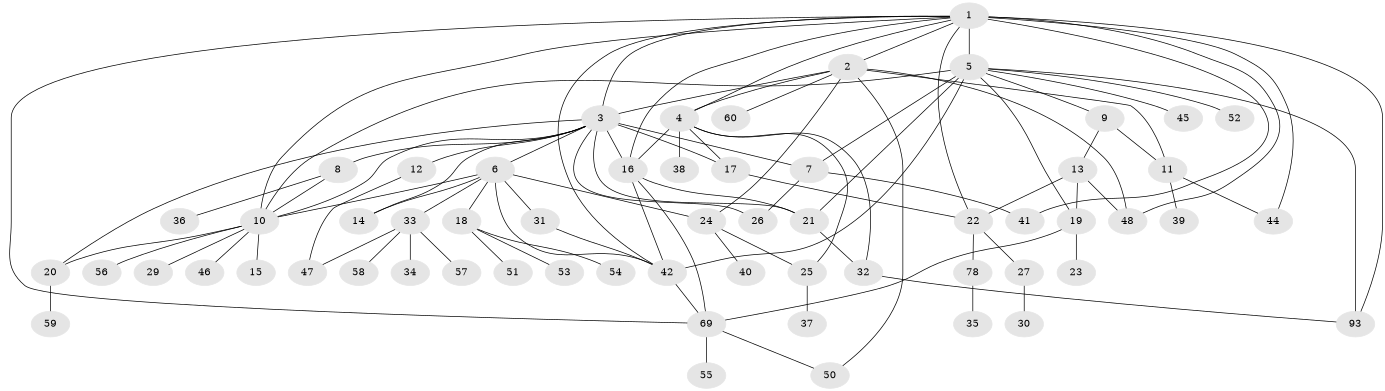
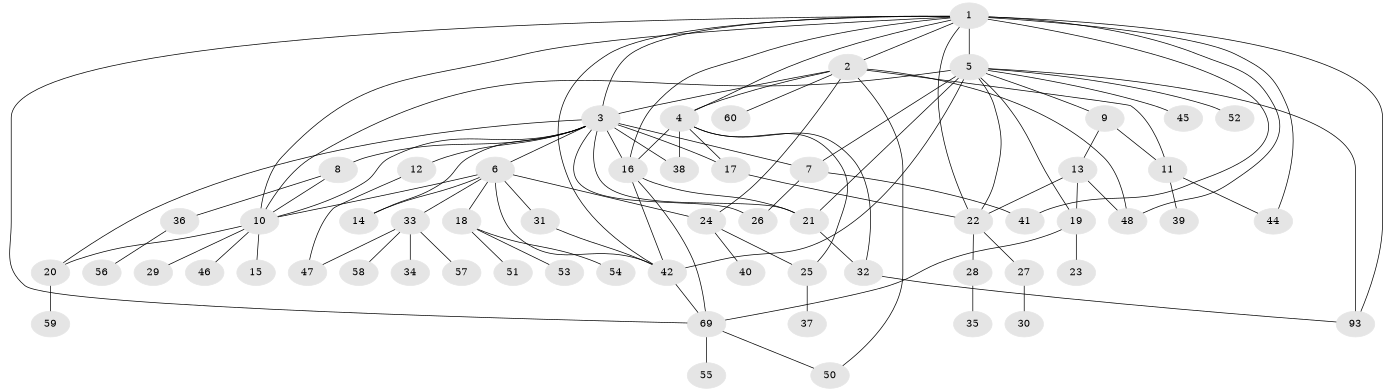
  graph {
    node [color=gray90 style=filled]
    edge [weight=1.0]
    1
    2
    3
    4
    5
    10
    16
    22
    41
    42
    n11 [label=93]
    44
    48
    n14 [label=69]
    11
    24
    50
    60
    6
    7
    8
    12
    14
    17
    20
    21
    26
    38
    25
    32
    9
    19
    45
    52
    15
    29
    46
    56
    27
-   28 [label=78]
+   28
    55
    39
    40
    18
    31
    33
    36
    47
    59
    37
    13
    23
    51
    53
    54
    34
    57
    58
    30
    35
    1 -- 2
    1 -- 3
    1 -- 4
    1 -- 5 [weight=18.0]
    1 -- 10
    1 -- 16
    1 -- 22
    1 -- 41
    1 -- 42 [weight=2.0]
    1 -- n11
    1 -- 44
    1 -- 48
    1 -- n14
    2 -- 3
    2 -- 4
    2 -- 48
    2 -- 11
    2 -- 24
    2 -- 50
    2 -- 60
    3 -- 10
    3 -- 16
    3 -- 6
    3 -- 7
    3 -- 8
    3 -- 12
    3 -- 14
    3 -- 17 [weight=2.0]
    3 -- 20
    3 -- 21
    3 -- 26
+   3 -- 38
    4 -- 16 [weight=4.0]
    4 -- 17 [weight=2.0]
    4 -- 38
    4 -- 25
    4 -- 32
    5 -- 10
+   5 -- 22
    5 -- 42
    5 -- n11
    5 -- 7
    5 -- 21
    5 -- 9
    5 -- 19
    5 -- 45
    5 -- 52
    10 -- 20
    10 -- 15
    10 -- 29
    10 -- 46
-   10 -- 56
+   36 -- 56
    16 -- 42
    16 -- n14
    16 -- 21
    22 -- 27
    22 -- 28
    42 -- n14
    n14 -- 50
    n14 -- 55
    11 -- 44
    11 -- 39
    24 -- 25
    24 -- 40
    6 -- 10
    6 -- 42
    6 -- 24
    6 -- 14
    6 -- 18
    6 -- 31
    6 -- 33
    7 -- 41
    7 -- 26
    8 -- 10
    8 -- 36
    12 -- 47
    17 -- 22
    20 -- 59
    21 -- 32
    25 -- 37
    32 -- n11
    9 -- 11
    9 -- 13
    19 -- n14
    19 -- 23 [weight=2.0]
    27 -- 30
    28 -- 35
    18 -- 51
    18 -- 53
    18 -- 54
    31 -- 42
    33 -- 47
    33 -- 34
    33 -- 57
    33 -- 58
    13 -- 22
    13 -- 48
    13 -- 19
  }
